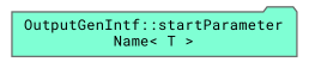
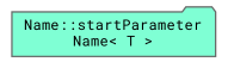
  digraph {
    rankdir=LR
    fontname="Roboto Mono"
-   n1 [color=grey40 fillcolor=aquamarine fontname="Roboto Mono" fontsize=10 height=0.2 label="OutputGenIntf::startParameter\lName\< T \>" shape=folder style=filled width=0.4]
+   n1 [color=grey40 fillcolor=aquamarine fontname="Roboto Mono" fontsize=10 height=0.2 label="Name::startParameter\lName\< T \>" shape=folder style=filled width=0.4]
  }
